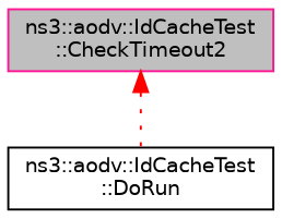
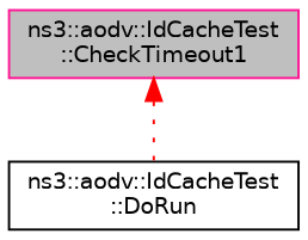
  digraph {
    rankdir=TB
    node [fontname=Helvetica fontsize=10 shape=record style=filled]
-   n1 [color=deeppink fillcolor=grey75 fontcolor=black height=0.2 label="ns3::aodv::IdCacheTest\l::CheckTimeout2" width=0.4]
+   n1 [color=deeppink fillcolor=grey75 fontcolor=black height=0.2 label="ns3::aodv::IdCacheTest\l::CheckTimeout1" width=0.4]
    n2 [color=black fillcolor=white height=0.2 label="ns3::aodv::IdCacheTest\l::DoRun" width=0.4]
    n1 -> n2 [color=red dir=back fontname=Helvetica fontsize=10 labelfontname=Helvetica labelfontsize=10 style=dotted]
  }
